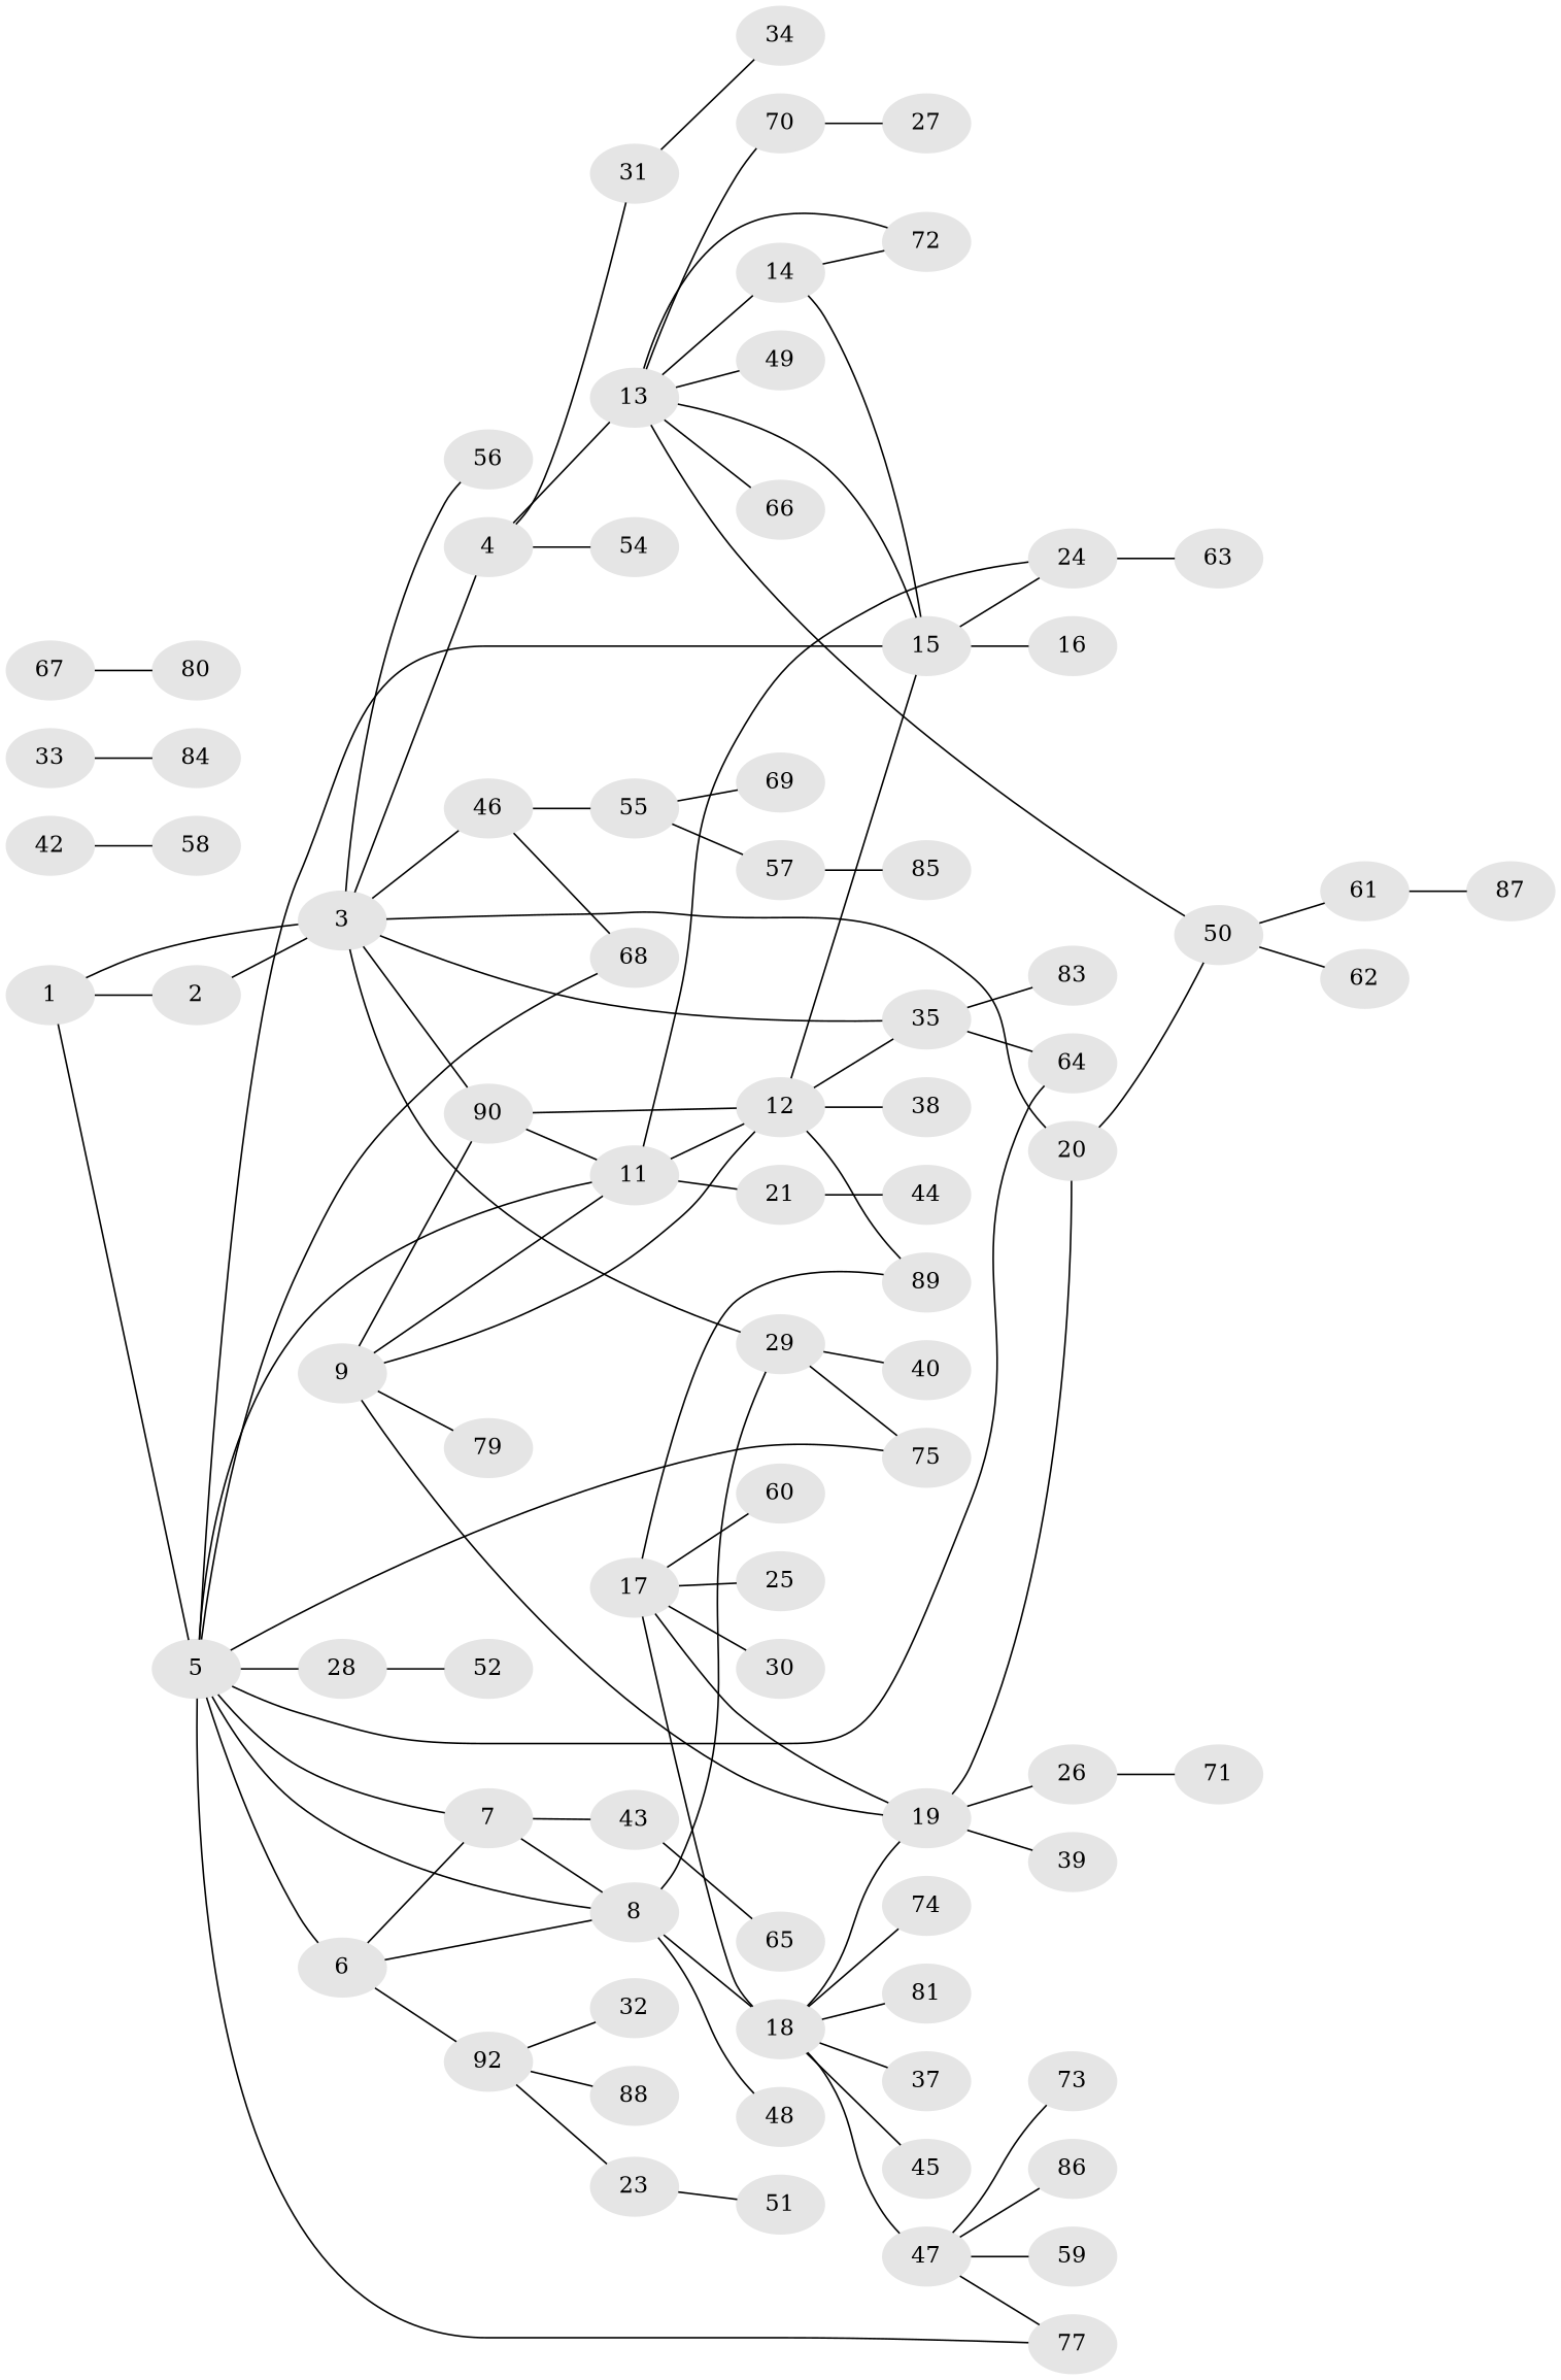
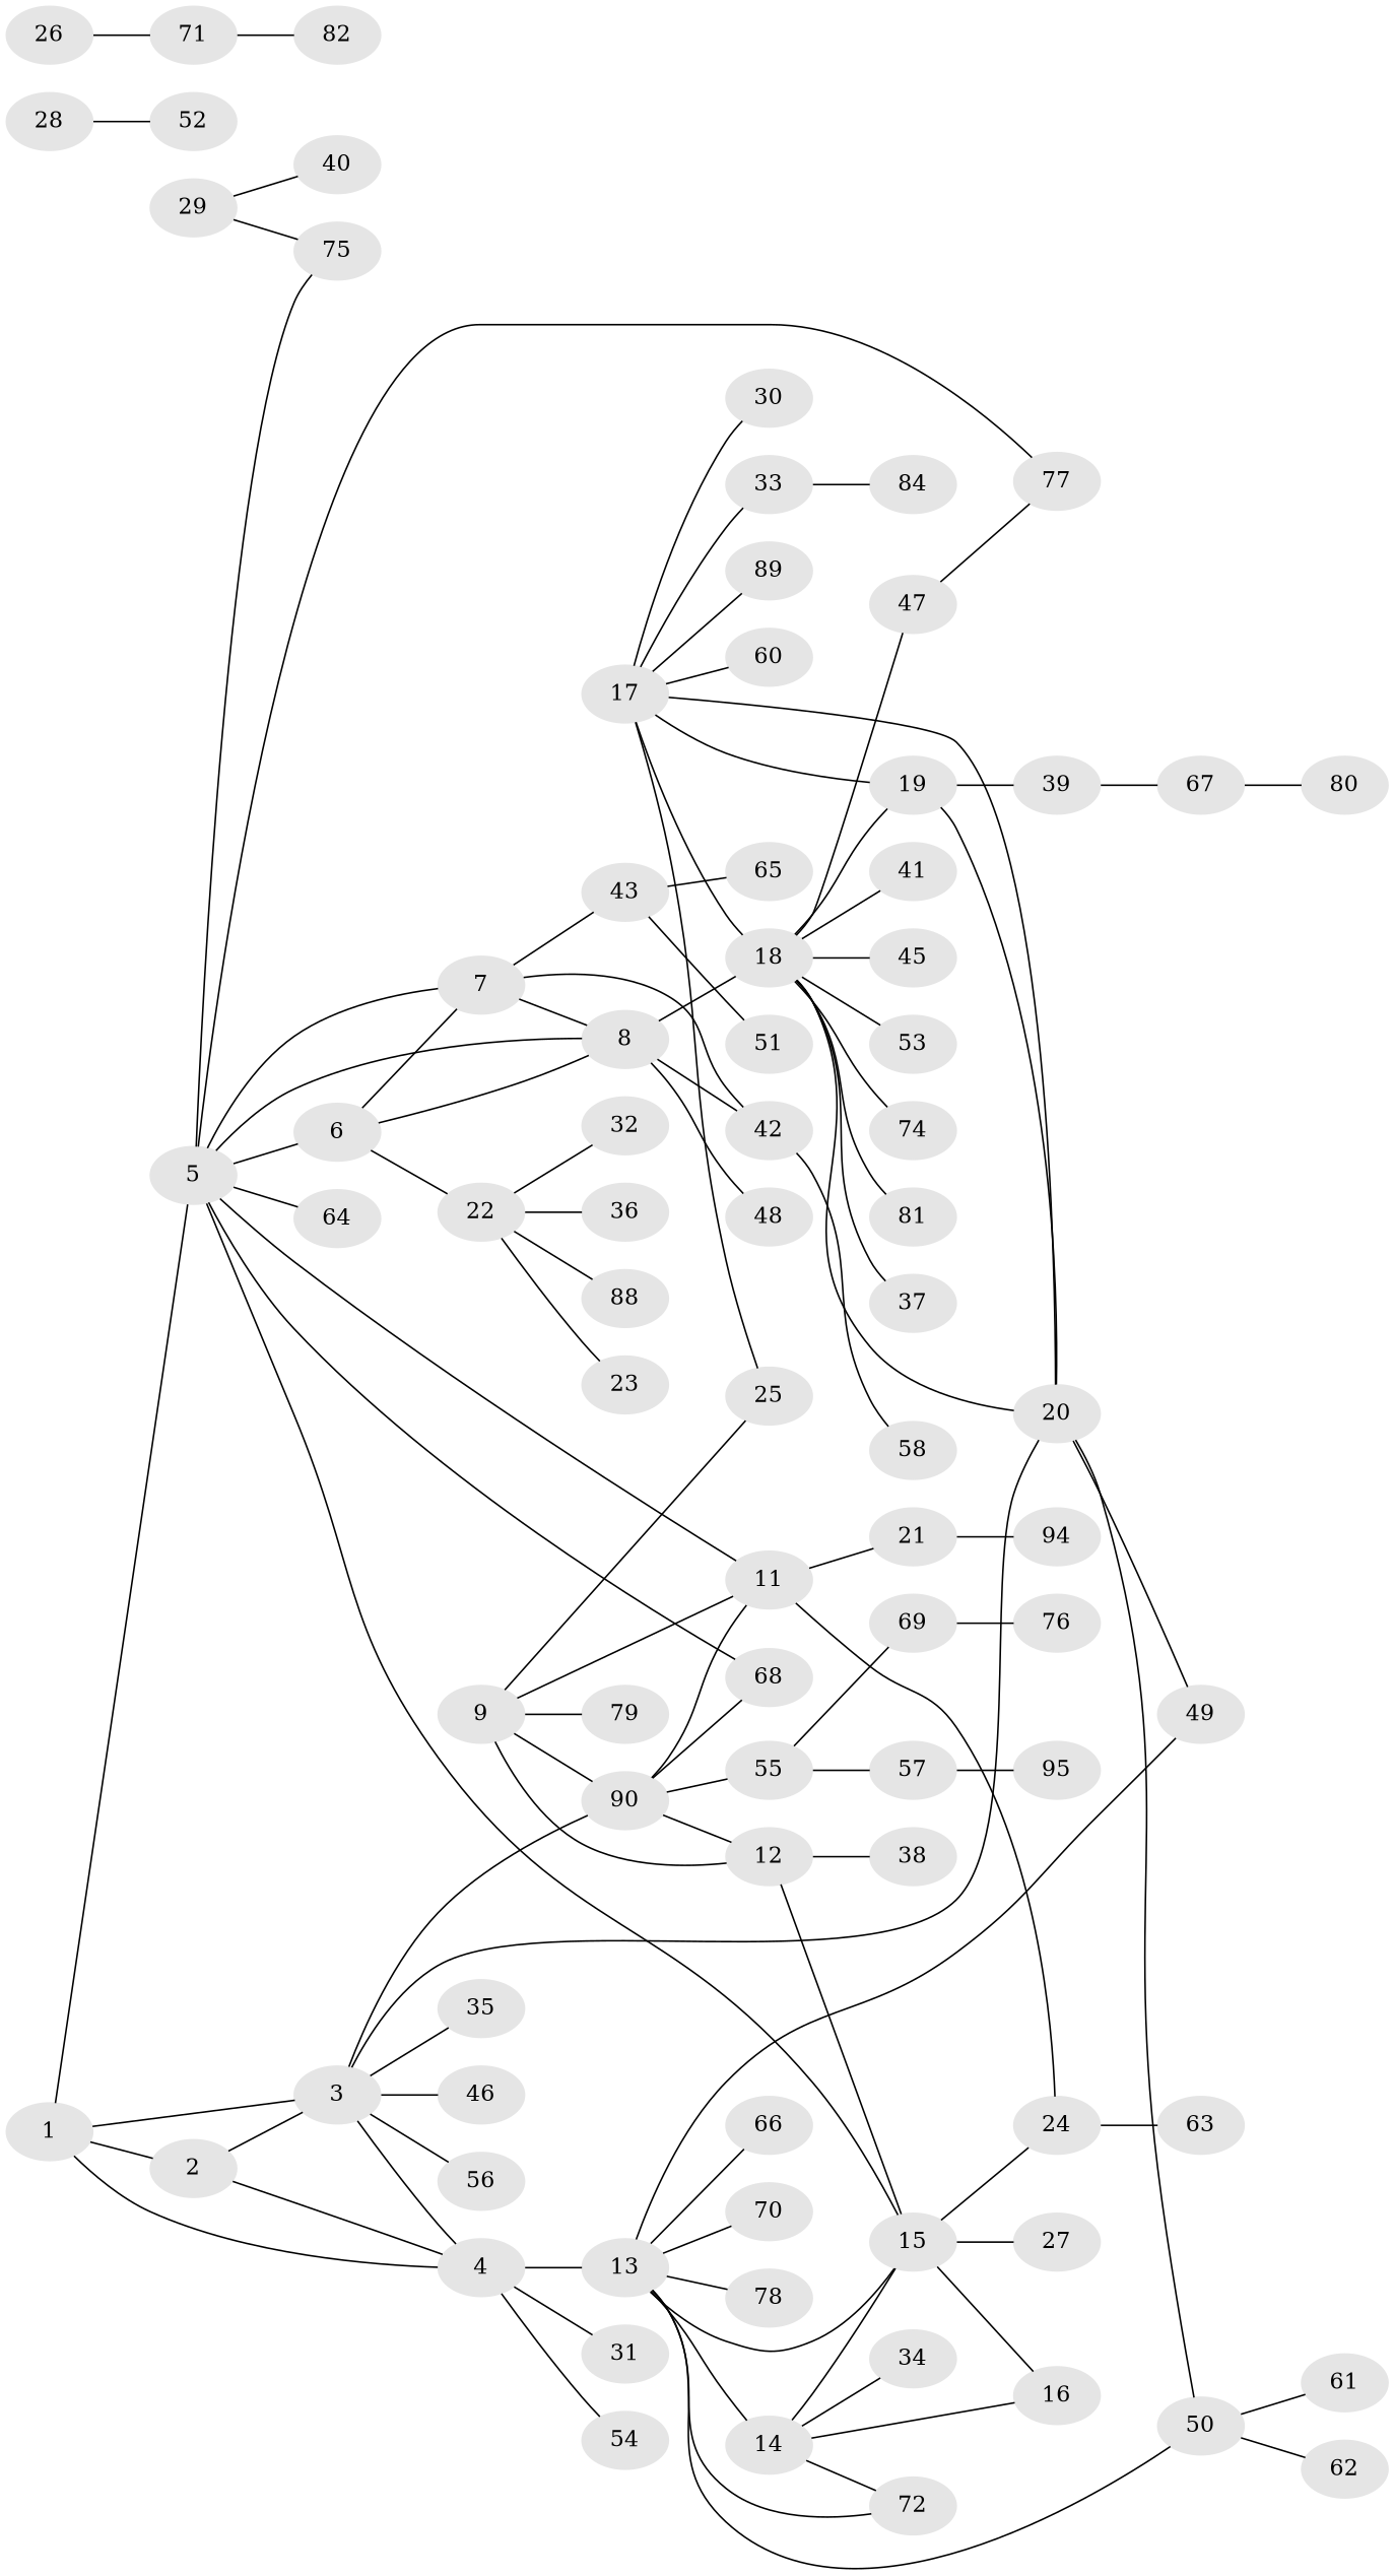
  graph {
    rankdir=LR
    node [color=gray90 style=filled]
    1
    2
    3
    4
    5
    n6 [label=90]
    20
    29
    35
    46
    56
    13
    31
    54
    6
    7
    8
    11
    15
    28
    64
    68
    75
    77
    12
    55
    49
    50
    40
-   83
    14
    66
    70
+   78
    72
-   22 [label=92]
+   22
    42
    43
    18
    48
    21
    24
    16
    27
    52
    23
    32
+   36
    88
    58
    51
    65
    19
    37
+   41
    45
    47
+   53
    74
    81
    9
    79
    38
    89
    26
    39
    57
    69
-   44
+   44 [label=94]
    63
    34
    61
    62
    17
    25
    30
    33
    60
    84
-   59
-   73
-   86
    71
    67
+   82
    80
-   87
-   85
+   85 [label=95]
+   76
    1 -- 2
    1 -- 3
+   1 -- 4
    1 -- 5
    2 -- 3
+   2 -- 4
    3 -- 4
    3 -- n6
    3 -- 20
-   3 -- 29
    3 -- 35
    3 -- 46
    3 -- 56
    4 -- 13
    4 -- 31
    4 -- 54
    5 -- 6
    5 -- 7
    5 -- 8
    5 -- 11
    5 -- 15
-   5 -- 28
    5 -- 64
    5 -- 68
    5 -- 75
    5 -- 77
    n6 -- 11
-   46 -- 68
+   n6 -- 68
    n6 -- 12
-   46 -- 55
+   n6 -- 55
+   20 -- 49
    20 -- 50
    29 -- 75
    29 -- 40
-   35 -- 64
-   35 -- 83
    13 -- 15
    13 -- 49
    13 -- 50
    13 -- 14
    13 -- 66
    13 -- 70
+   13 -- 78
    13 -- 72
    6 -- 7
    6 -- 8
    6 -- 22
    7 -- 8
+   7 -- 42
    7 -- 43
-   8 -- 29
+   8 -- 42
    8 -- 18
    8 -- 48
-   11 -- 12
    11 -- 21
    11 -- 24
    15 -- 24
    15 -- 16
-   70 -- 27
+   15 -- 27
    28 -- 52
-   12 -- 35
    12 -- 15
    12 -- 38
-   12 -- 89
    55 -- 57
    55 -- 69
    50 -- 61
    50 -- 62
    14 -- 15
    14 -- 72
-   31 -- 34
+   14 -- 16
+   14 -- 34
    22 -- 23
    22 -- 32
+   22 -- 36
    22 -- 88
    42 -- 58
-   23 -- 51
+   43 -- 51
    43 -- 65
+   18 -- 20
    18 -- 19
    18 -- 37
+   18 -- 41
    18 -- 45
    18 -- 47
+   18 -- 53
    18 -- 74
    18 -- 81
    21 -- 44
    24 -- 63
    19 -- 20
-   19 -- 26
    19 -- 39
    47 -- 77
-   47 -- 59
-   47 -- 73
-   47 -- 86
    9 -- n6
    9 -- 11
    9 -- 12
-   9 -- 19
+   9 -- 25
    9 -- 79
    26 -- 71
+   39 -- 67
    57 -- 85
-   61 -- 87
+   69 -- 76
+   17 -- 20
    17 -- 18
    17 -- 19
    17 -- 89
    17 -- 25
    17 -- 30
+   17 -- 33
    17 -- 60
    33 -- 84
+   71 -- 82
    67 -- 80
  }
